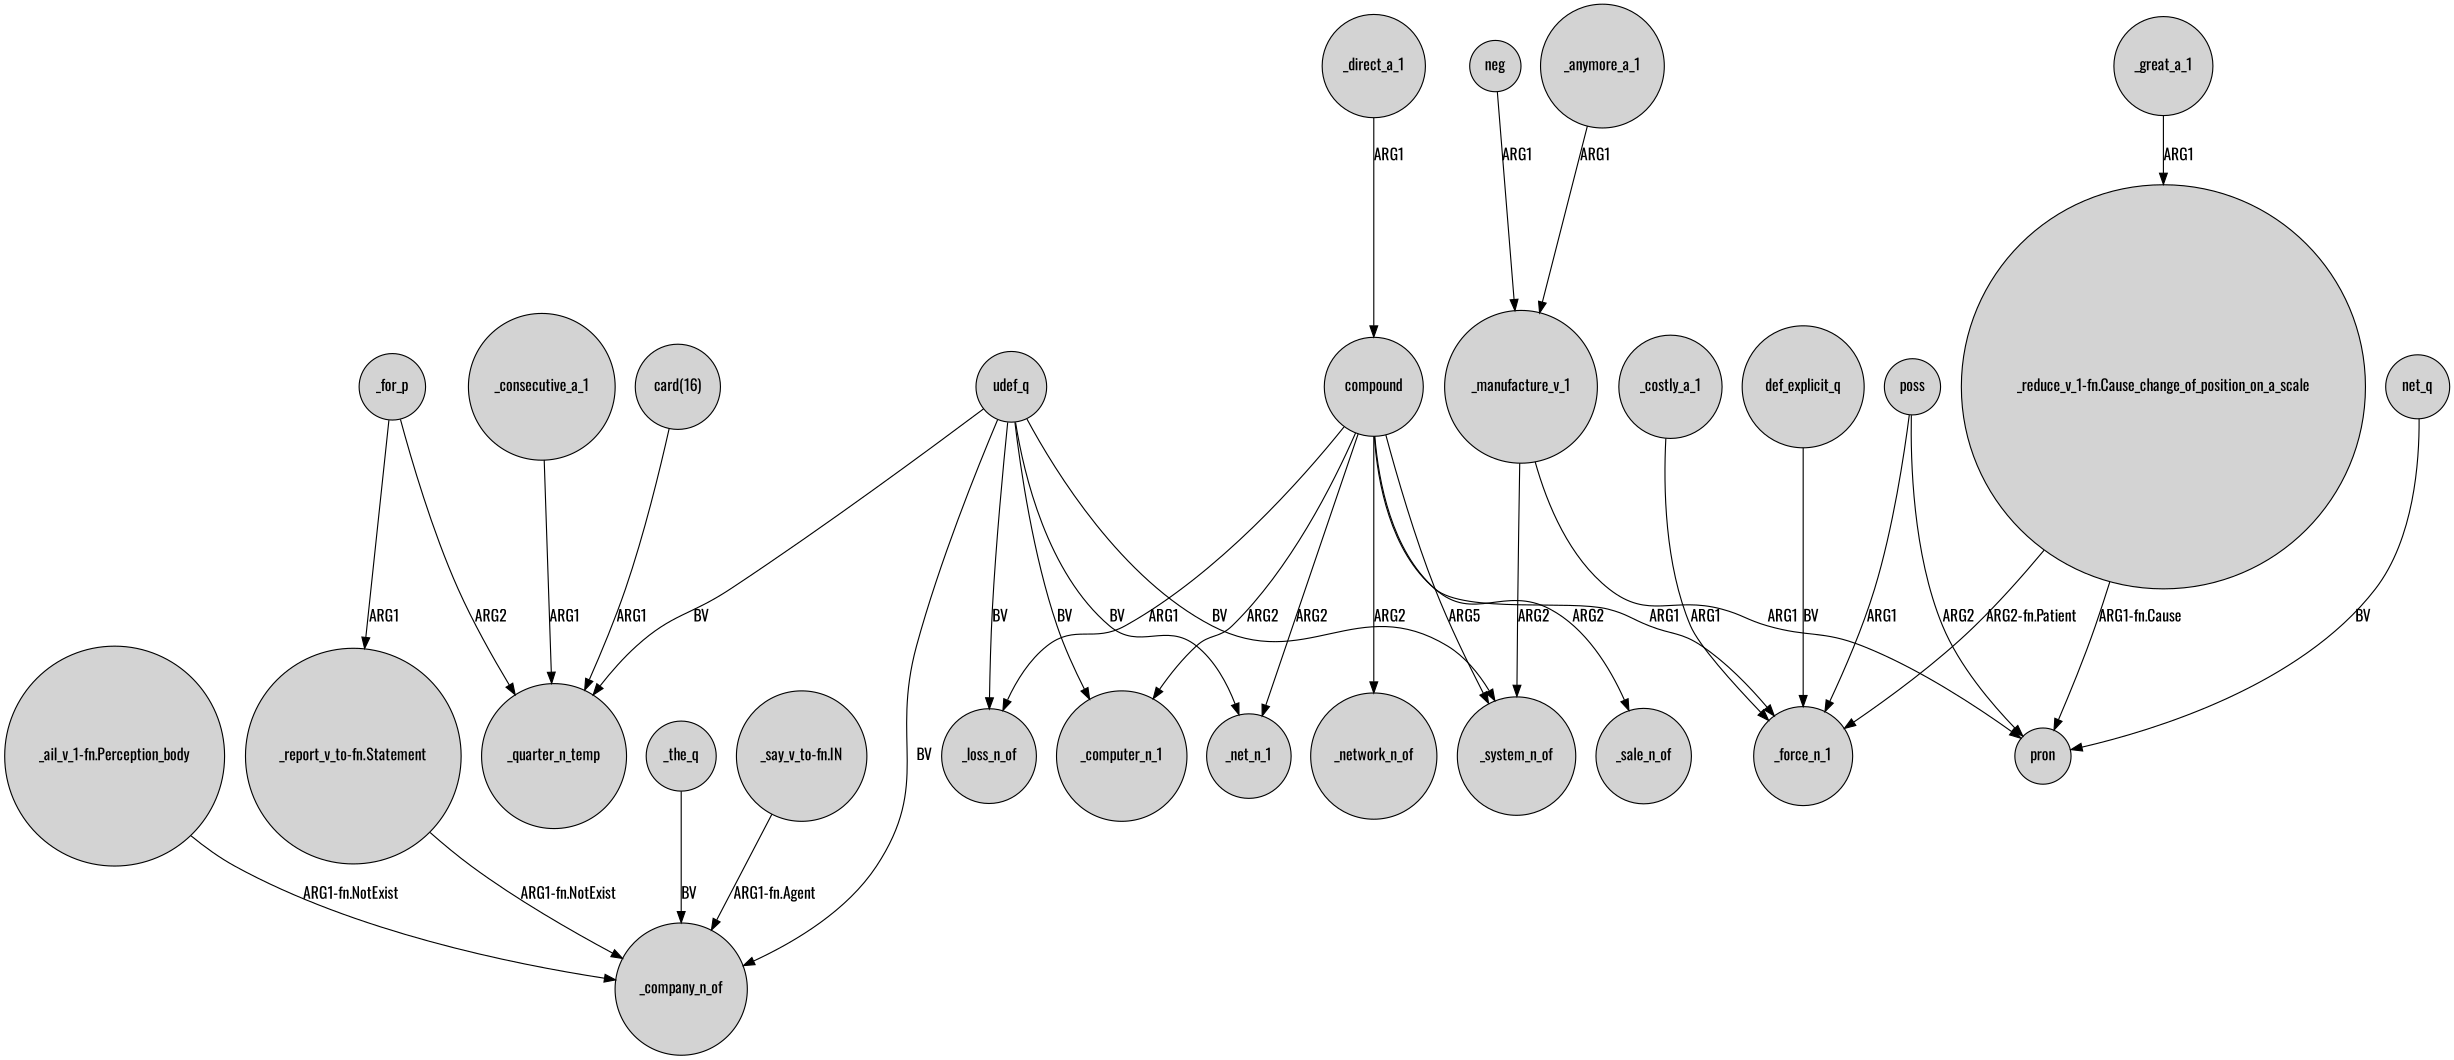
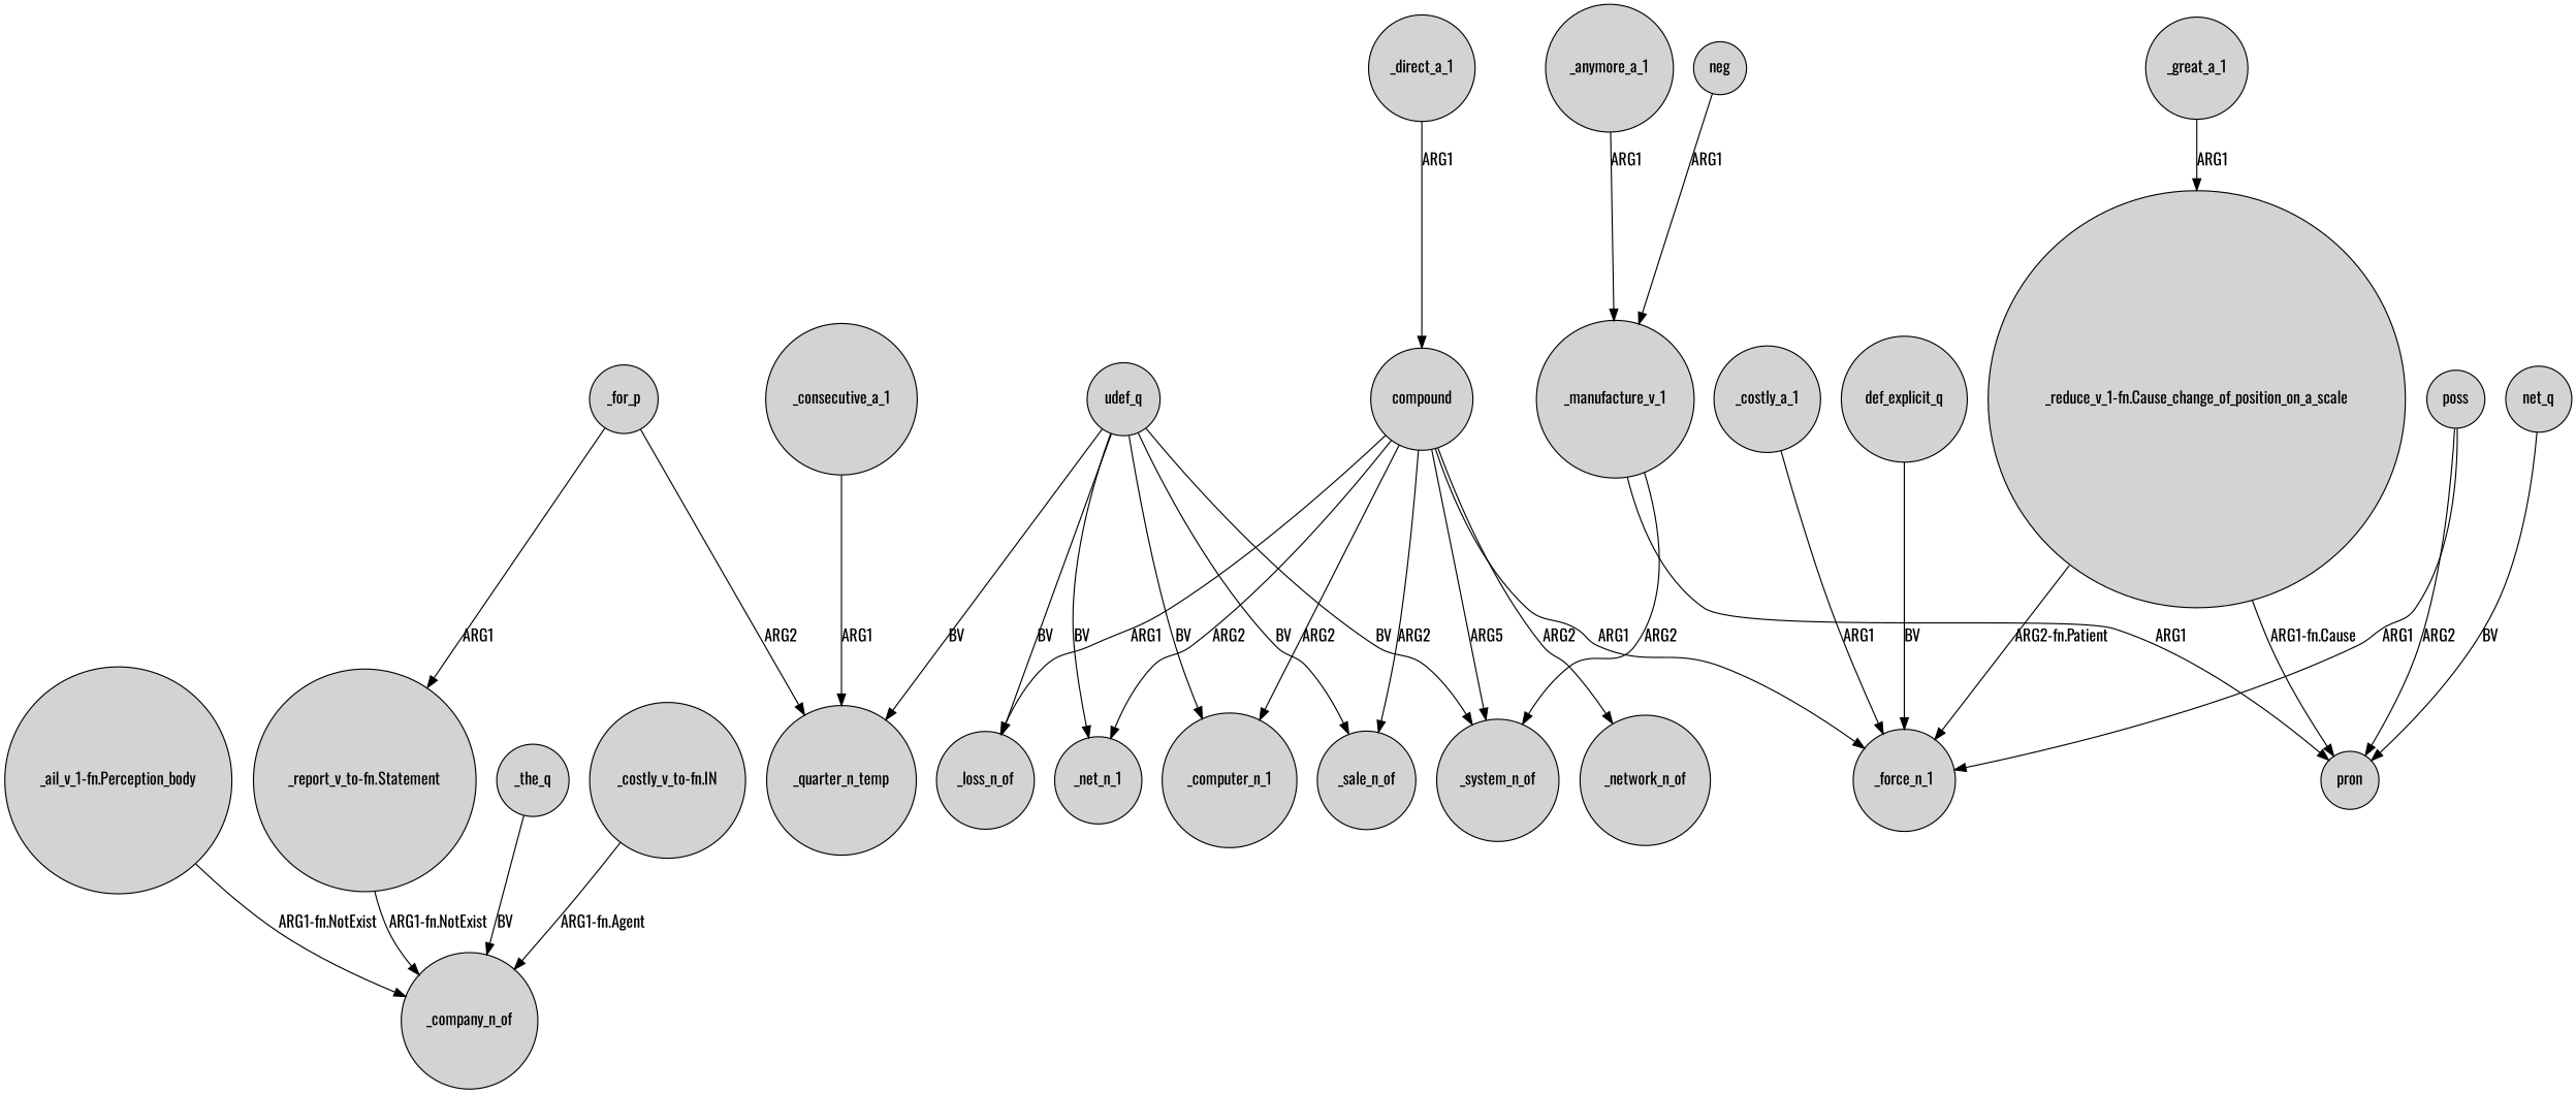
  digraph {
    fontname=Oswald
    node [fontname=Oswald shape=circle style=filled]
    edge [fontname=Oswald]
    "_ail_v_1-fn.Perception_body"
    _company_n_of
    "_reduce_v_1-fn.Cause_change_of_position_on_a_scale"
    _force_n_1
    pron
-   "card(16)"
    _quarter_n_temp
    poss
    _for_p
    "_report_v_to-fn.Statement"
    compound
    _loss_n_of
    _system_n_of
    _sale_n_of
    _computer_n_1
    _net_n_1
    _network_n_of
    _anymore_a_1
    _manufacture_v_1
    _direct_a_1
    udef_q
    _the_q
    _costly_a_1
    n24 [label=net_q]
    neg
-   "_say_v_to-fn.IN"
+   "_say_v_to-fn.IN" [label="_costly_v_to-fn.IN"]
    def_explicit_q
    _consecutive_a_1
    _great_a_1
    "_ail_v_1-fn.Perception_body" -> _company_n_of [label="ARG1-fn.NotExist"]
    "_reduce_v_1-fn.Cause_change_of_position_on_a_scale" -> _force_n_1 [label="ARG2-fn.Patient"]
    "_reduce_v_1-fn.Cause_change_of_position_on_a_scale" -> pron [label="ARG1-fn.Cause"]
-   "card(16)" -> _quarter_n_temp [label=ARG1]
    poss -> _force_n_1 [label=ARG1]
    poss -> pron [label=ARG2]
    _for_p -> _quarter_n_temp [label=ARG2]
    _for_p -> "_report_v_to-fn.Statement" [label=ARG1]
    "_report_v_to-fn.Statement" -> _company_n_of [label="ARG1-fn.NotExist"]
    compound -> _force_n_1 [label=ARG1]
    compound -> _loss_n_of [label=ARG1]
    compound -> _system_n_of [label=ARG5]
    compound -> _sale_n_of [label=ARG2]
    compound -> _computer_n_1 [label=ARG2]
    compound -> _net_n_1 [label=ARG2]
    compound -> _network_n_of [label=ARG2]
    _anymore_a_1 -> _manufacture_v_1 [label=ARG1]
    _manufacture_v_1 -> pron [label=ARG1]
    _manufacture_v_1 -> _system_n_of [label=ARG2]
    _direct_a_1 -> compound [label=ARG1]
    udef_q -> _quarter_n_temp [label=BV]
    udef_q -> _loss_n_of [label=BV]
    udef_q -> _system_n_of [label=BV]
-   udef_q -> _company_n_of [label=BV]
+   udef_q -> _sale_n_of [label=BV]
    udef_q -> _computer_n_1 [label=BV]
    udef_q -> _net_n_1 [label=BV]
    _the_q -> _company_n_of [label=BV]
    _costly_a_1 -> _force_n_1 [label=ARG1]
    n24 -> pron [label=BV]
    neg -> _manufacture_v_1 [label=ARG1]
    "_say_v_to-fn.IN" -> _company_n_of [label="ARG1-fn.Agent"]
    def_explicit_q -> _force_n_1 [label=BV]
    _consecutive_a_1 -> _quarter_n_temp [label=ARG1]
    _great_a_1 -> "_reduce_v_1-fn.Cause_change_of_position_on_a_scale" [label=ARG1]
  }
